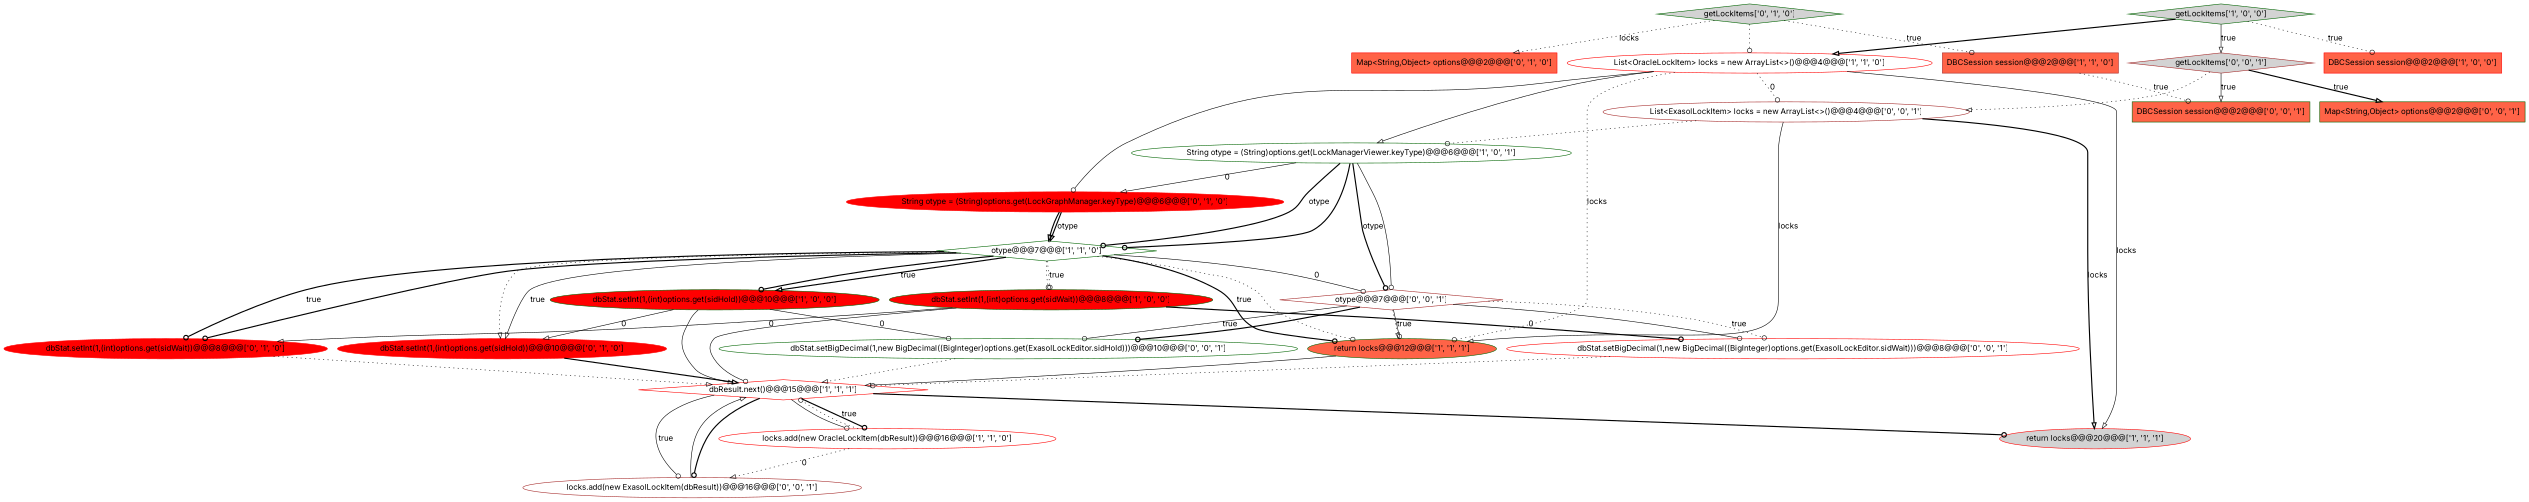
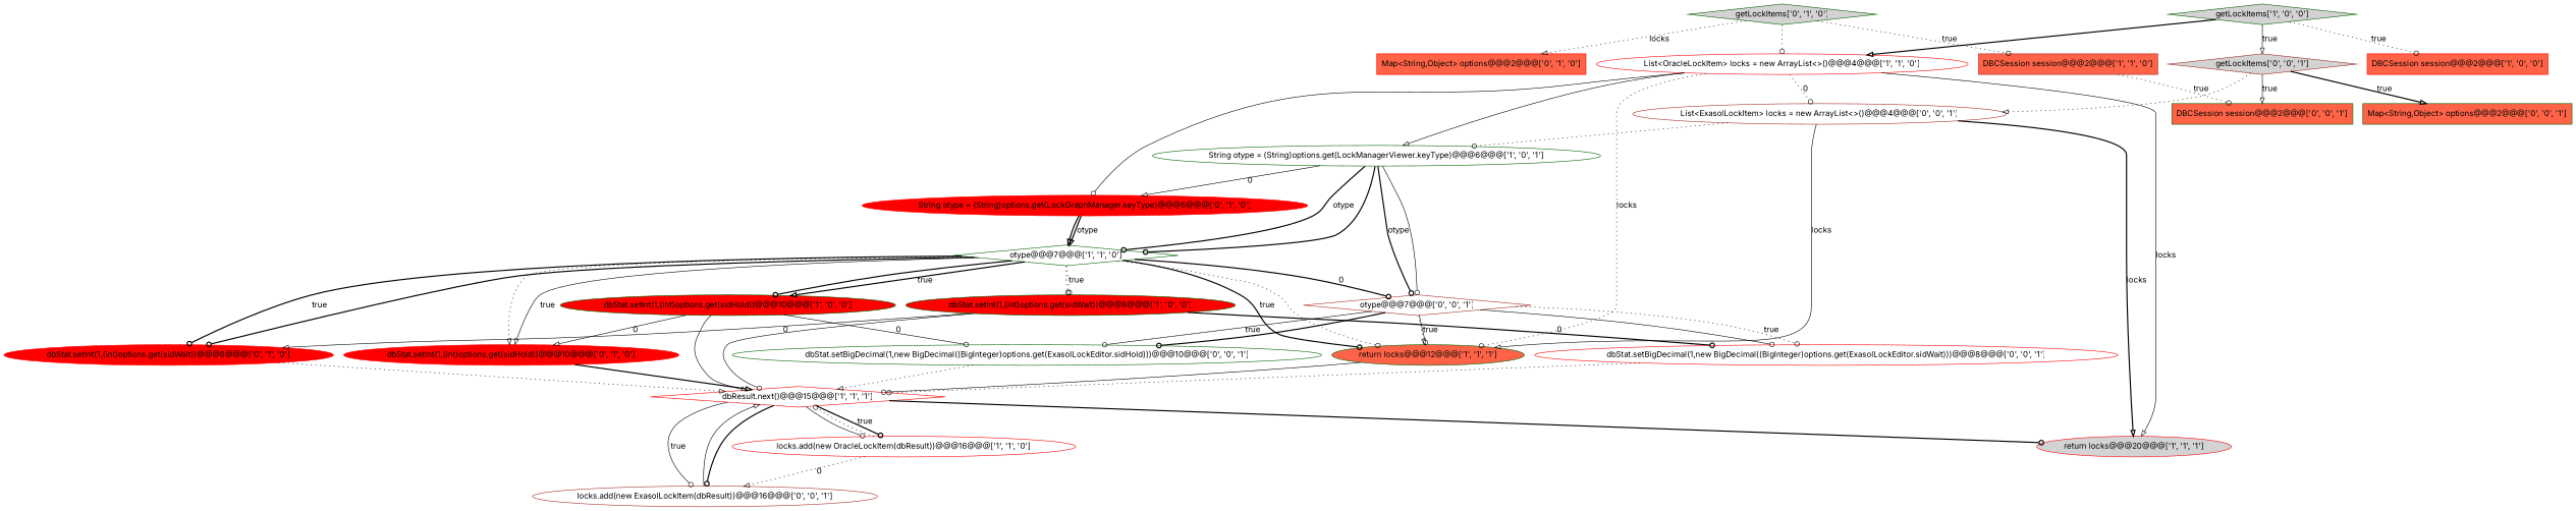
  digraph {
    fontname=Inter
    node [color=darkgreen fillcolor=white fontname=Inter shape=ellipse style=filled]
    edge [arrowhead=odot fontname=Inter style=solid]
    n1 [label="dbStat.setBigDecimal(1,new BigDecimal((BigInteger)options.get(ExasolLockEditor.sidHold)))@@@10@@@['0', '0', '1']"]
    n2 [color=red label="dbResult.next()@@@15@@@['1', '1', '1']" shape=diamond]
    n3 [color=red label="locks.add(new OracleLockItem(dbResult))@@@16@@@['1', '1', '0']"]
    n4 [color=brown label="locks.add(new ExasolLockItem(dbResult))@@@16@@@['0', '0', '1']"]
    n5 [color=red fillcolor=lightgray label="return locks@@@20@@@['1', '1', '1']"]
    n6 [label="String otype = (String)options.get(LockManagerViewer.keyType)@@@6@@@['1', '0', '1']"]
    n7 [label="otype@@@7@@@['1', '1', '0']" shape=diamond]
    n8 [color=red fillcolor=red label="String otype = (String)options.get(LockGraphManager.keyType)@@@6@@@['0', '1', '0']"]
    n9 [color=brown label="otype@@@7@@@['0', '0', '1']" shape=diamond]
    n10 [fillcolor=tomato label="return locks@@@12@@@['1', '1', '1']"]
    n11 [color=red fillcolor=red label="dbStat.setInt(1,(int)options.get(sidHold))@@@10@@@['0', '1', '0']"]
    n12 [fillcolor=red label="dbStat.setInt(1,(int)options.get(sidWait))@@@8@@@['1', '0', '0']"]
    n13 [fillcolor=red label="dbStat.setInt(1,(int)options.get(sidHold))@@@10@@@['1', '0', '0']"]
    n14 [color=red fillcolor=red label="dbStat.setInt(1,(int)options.get(sidWait))@@@8@@@['0', '1', '0']"]
    n15 [color=red label="dbStat.setBigDecimal(1,new BigDecimal((BigInteger)options.get(ExasolLockEditor.sidWait)))@@@8@@@['0', '0', '1']"]
    n16 [color=red label="List<OracleLockItem> locks = new ArrayList<>()@@@4@@@['1', '1', '0']"]
    n17 [color=brown label="List<ExasolLockItem> locks = new ArrayList<>()@@@4@@@['0', '0', '1']"]
    n18 [fillcolor=lightgray label="getLockItems['0', '1', '0']" shape=diamond]
    n19 [color=brown fillcolor=tomato label="DBCSession session@@@2@@@['1', '1', '0']" shape=box]
    n20 [color=red fillcolor=tomato label="Map<String,Object> options@@@2@@@['0', '1', '0']" shape=box]
    n21 [fillcolor=tomato label="DBCSession session@@@2@@@['0', '0', '1']" shape=box]
    n22 [color=brown fillcolor=lightgray label="getLockItems['0', '0', '1']" shape=diamond]
    n23 [fillcolor=tomato label="Map<String,Object> options@@@2@@@['0', '0', '1']" shape=box]
    n24 [fillcolor=lightgray label="getLockItems['1', '0', '0']" shape=diamond]
    n25 [color=red fillcolor=tomato label="DBCSession session@@@2@@@['1', '0', '0']" shape=box]
    n1 -> n2 [arrowhead=onormal style=dotted]
    n2 -> n3 [label=true style=bold]
    n2 -> n3
    n2 -> n4 [style=bold]
    n2 -> n4 [label=true]
    n2 -> n5 [style=bold]
    n3 -> n2 [style=dotted]
    n3 -> n4 [arrowhead=onormal label=0 style=dotted]
    n4 -> n2 [arrowhead=onormal]
    n6 -> n7 [style=bold]
    n6 -> n7 [label=otype style=bold]
    n6 -> n8 [arrowhead=onormal label=0]
    n6 -> n9 [label=otype style=bold]
    n6 -> n9
-   n7 -> n9 [label=0]
+   n7 -> n9 [label=0 style=bold]
    n7 -> n10 [label=true style=bold]
    n7 -> n10 [style=dotted]
    n7 -> n11 [arrowhead=onormal style=dotted]
    n7 -> n11 [arrowhead=onormal label=true]
    n7 -> n12 [style=dotted]
    n7 -> n12 [label=true style=dotted]
    n7 -> n13 [style=bold]
    n7 -> n13 [arrowhead=onormal label=true style=bold]
    n7 -> n14 [style=bold]
    n7 -> n14 [label=true style=bold]
    n8 -> n7 [arrowhead=onormal label=otype style=bold]
    n8 -> n7 [arrowhead=onormal style=bold]
    n9 -> n1 [label=true]
    n9 -> n1 [style=bold]
    n9 -> n10 [label=true]
    n9 -> n10 [arrowhead=onormal style=dotted]
    n9 -> n15 [label=true style=dotted]
    n9 -> n15
-   n10 -> n2 [arrowhead=onormal]
+   n10 -> n2
    n11 -> n2 [arrowhead=onormal style=bold]
    n12 -> n2
    n12 -> n14 [arrowhead=onormal label=0]
    n12 -> n15 [label=0 style=bold]
    n13 -> n1 [label=0]
    n13 -> n2 [arrowhead=onormal]
    n13 -> n11 [arrowhead=onormal label=0]
    n14 -> n2 [arrowhead=onormal style=dotted]
    n15 -> n2 [style=dotted]
    n16 -> n5 [arrowhead=onormal label=locks]
    n16 -> n6 [arrowhead=onormal]
    n16 -> n8
    n16 -> n10 [label=locks style=dotted]
    n16 -> n17 [label=0 style=dotted]
    n17 -> n5 [arrowhead=onormal label=locks style=bold]
    n17 -> n6 [style=dotted]
    n17 -> n10 [arrowhead=onormal label=locks]
    n18 -> n16 [style=dotted]
    n18 -> n19 [label=true style=dotted]
    n18 -> n20 [arrowhead=onormal label=locks style=dotted]
    n19 -> n21 [label=true style=dotted]
    n22 -> n17 [arrowhead=onormal style=dotted]
    n22 -> n21 [arrowhead=onormal label=true]
    n22 -> n23 [arrowhead=onormal label=true style=bold]
    n24 -> n16 [arrowhead=onormal style=bold]
    n24 -> n22 [arrowhead=onormal label=true]
    n24 -> n25 [label=true style=dotted]
  }
